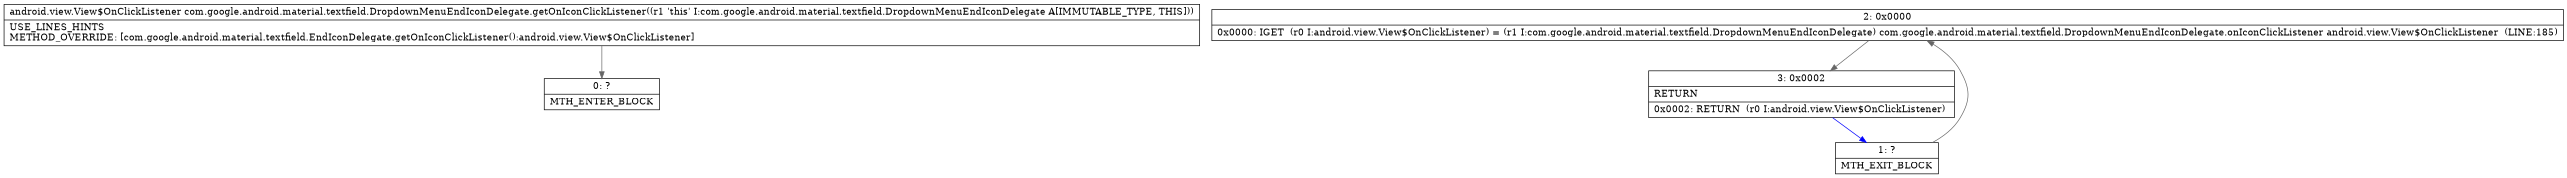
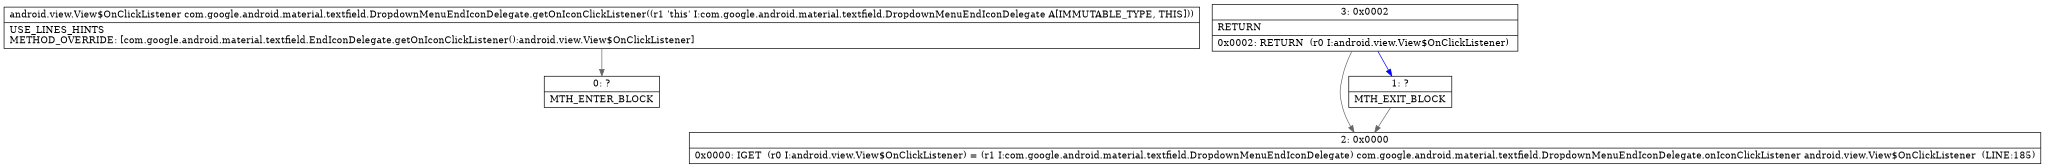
  digraph {
    node [shape=record]
    edge [color=gray40]
    n1 [label="{0\:\ ?|MTH_ENTER_BLOCK\l}"]
    n2 [label="{2\:\ 0x0000|0x0000: IGET  (r0 I:android.view.View$OnClickListener) = (r1 I:com.google.android.material.textfield.DropdownMenuEndIconDelegate) com.google.android.material.textfield.DropdownMenuEndIconDelegate.onIconClickListener android.view.View$OnClickListener  (LINE:185)\l}"]
    n3 [label="{3\:\ 0x0002|RETURN\l|0x0002: RETURN  (r0 I:android.view.View$OnClickListener) \l}"]
    n4 [label="{1\:\ ?|MTH_EXIT_BLOCK\l}"]
    n5 [label="{android.view.View$OnClickListener com.google.android.material.textfield.DropdownMenuEndIconDelegate.getOnIconClickListener((r1 'this' I:com.google.android.material.textfield.DropdownMenuEndIconDelegate A[IMMUTABLE_TYPE, THIS]))  | USE_LINES_HINTS\lMETHOD_OVERRIDE: [com.google.android.material.textfield.EndIconDelegate.getOnIconClickListener():android.view.View$OnClickListener]\l}"]
-   n2 -> n3
+   n3 -> n2
    n3 -> n4 [color=blue]
    n4 -> n2
    n5 -> n1
  }
